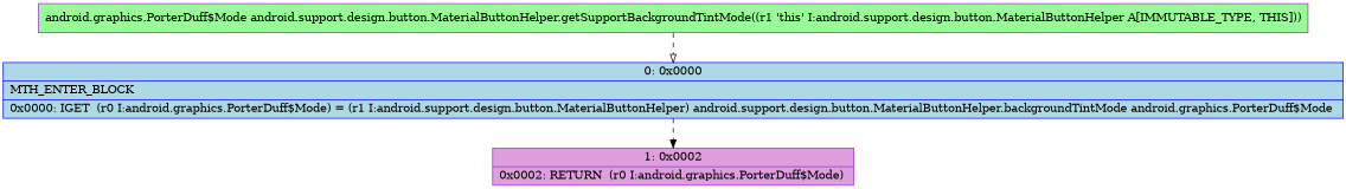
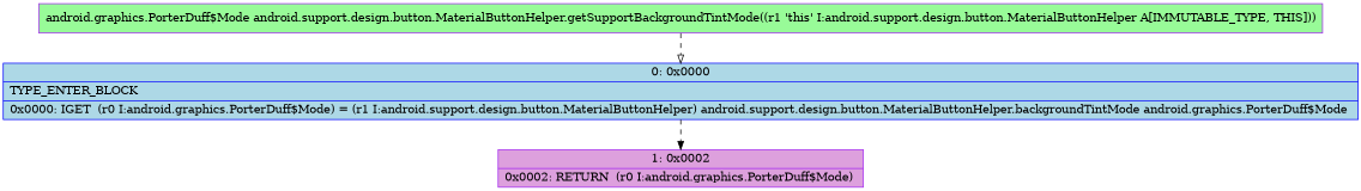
  digraph {
    node [shape=record style=filled color=purple]
    edge [style=dashed]
-   n1 [label="{0\:\ 0x0000|MTH_ENTER_BLOCK\l|0x0000: IGET  (r0 I:android.graphics.PorterDuff$Mode) = (r1 I:android.support.design.button.MaterialButtonHelper) android.support.design.button.MaterialButtonHelper.backgroundTintMode android.graphics.PorterDuff$Mode \l}" fillcolor=lightblue color=blue]
+   n1 [label="{0\:\ 0x0000|TYPE_ENTER_BLOCK\l|0x0000: IGET  (r0 I:android.graphics.PorterDuff$Mode) = (r1 I:android.support.design.button.MaterialButtonHelper) android.support.design.button.MaterialButtonHelper.backgroundTintMode android.graphics.PorterDuff$Mode \l}" fillcolor=lightblue color=blue]
    n2 [label="{1\:\ 0x0002|0x0002: RETURN  (r0 I:android.graphics.PorterDuff$Mode) \l}" fillcolor=plum]
    n3 [label="{android.graphics.PorterDuff$Mode android.support.design.button.MaterialButtonHelper.getSupportBackgroundTintMode((r1 'this' I:android.support.design.button.MaterialButtonHelper A[IMMUTABLE_TYPE, THIS])) }" fillcolor=palegreen]
    n1 -> n2 [arrowhead=normal]
    n3 -> n1 [arrowhead=onormal]
  }
